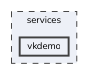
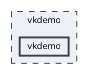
  digraph {
    compound=true
    fontname=Nunito
    n1 [color=grey25 fillcolor="#edf0f7" fontname=Nunito fontsize=10 height=0.2 label=vkdemo shape=box style="filled,bold" width=0.4]
    subgraph cluster_1 {
      bgcolor="#edf0f7"
      fontsize=10
-     label=services
+     label=vkdemo
      pencolor=grey25
      style="filled,dashed"
      n1
    }
  }
